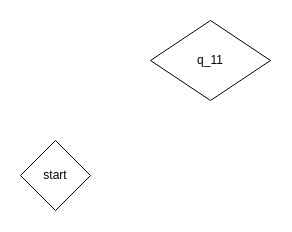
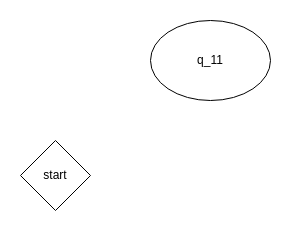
  <mxCell id="0" />
  <mxCell id="1" parent="0" />
  <mxCell id="2" value="start" style="rhombus;whiteSpace=wrap;html=1;" vertex="1" parent="1"><mxGeometry x="20" y="140" width="70" height="70" as="geometry" /></mxCell>
- <mxCell id="3" value="q_11" style="rhombus;whiteSpace=wrap;html=1;" vertex="1" parent="1"><mxGeometry x="150" y="20" width="120" height="80" as="geometry" /></mxCell>
+ <mxCell id="3" value="q_11" style="ellipse;whiteSpace=wrap;html=1;" vertex="1" parent="1"><mxGeometry x="150" y="20" width="120" height="80" as="geometry" /></mxCell>
